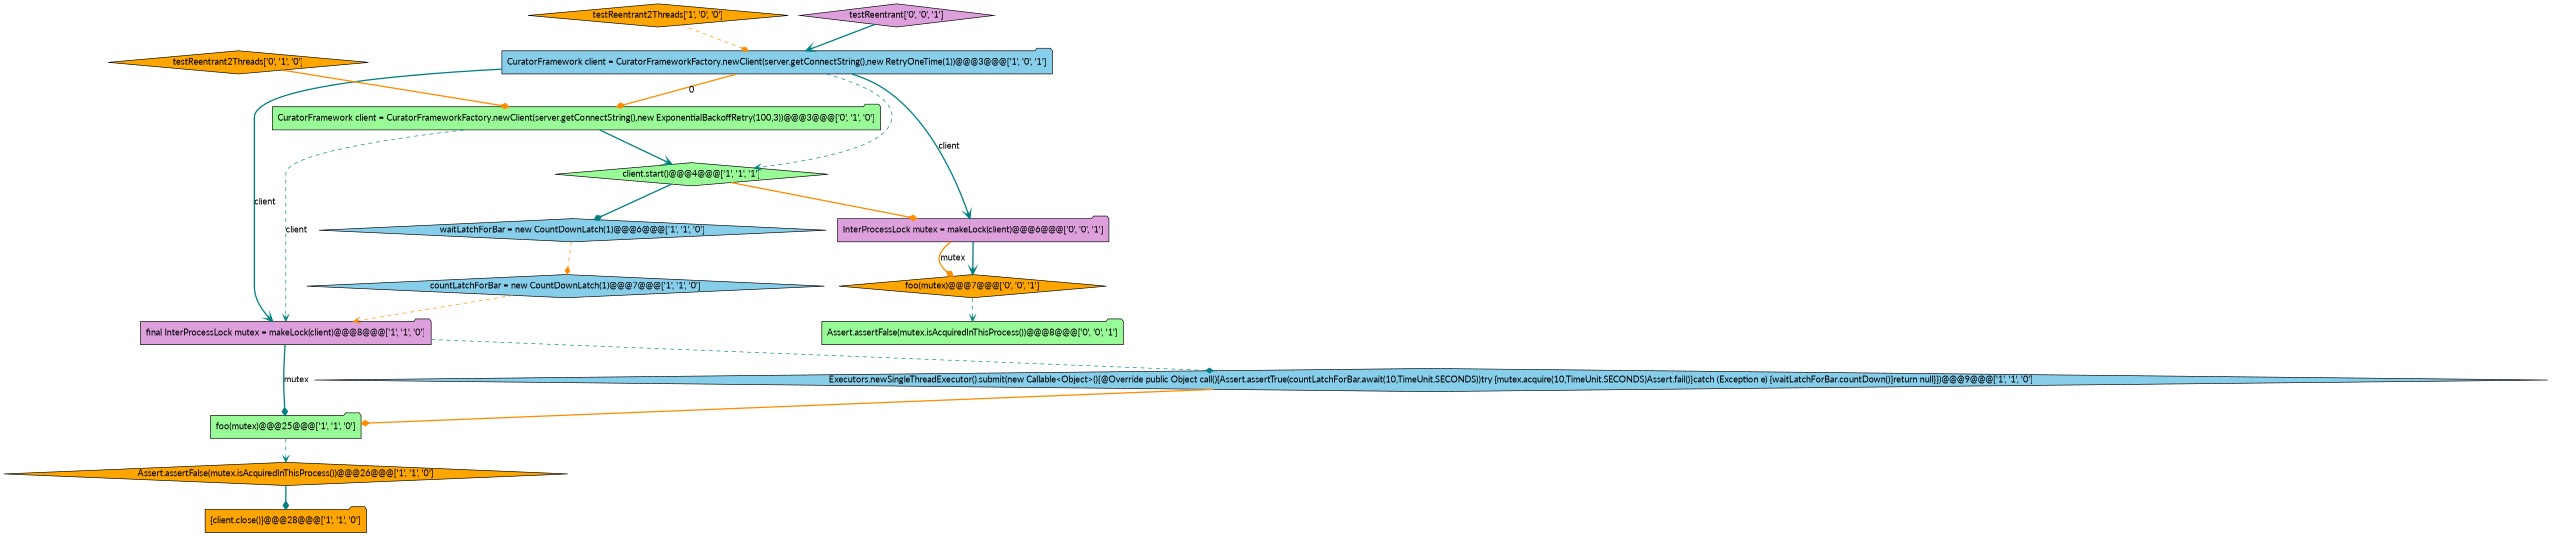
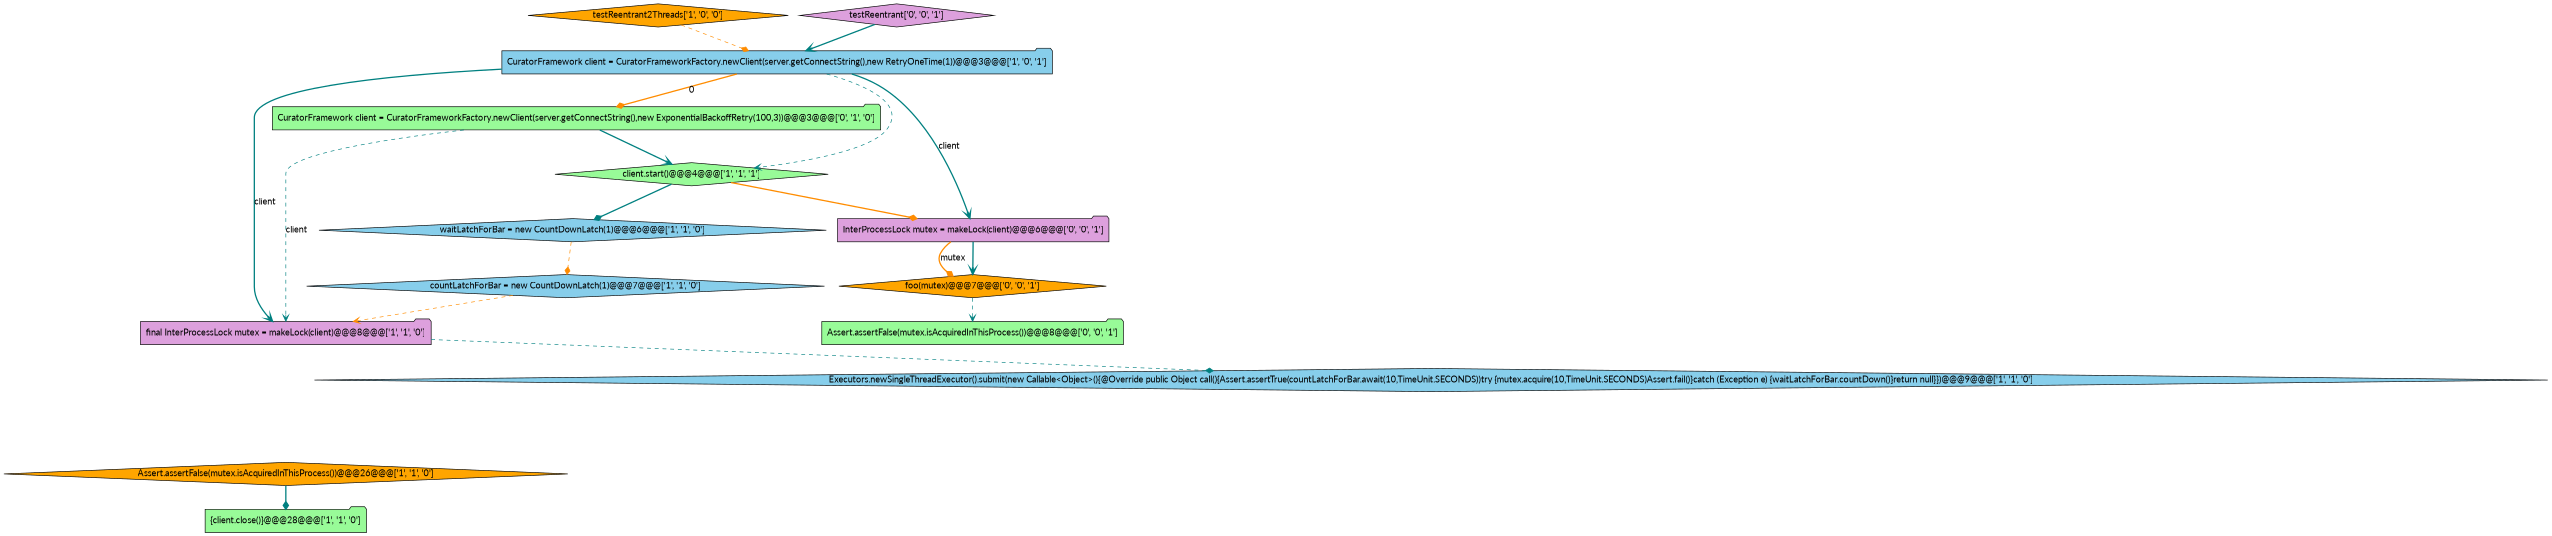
  digraph {
    fontname=Lato
    node [fillcolor=palegreen fontname=Lato shape=diamond style=filled]
    edge [arrowhead=diamond color=teal fontname=Lato style=bold]
-   n1 [fillcolor=orange label="{client.close()}@@@28@@@['1', '1', '0']" shape=folder]
+   n1 [label="{client.close()}@@@28@@@['1', '1', '0']" shape=folder]
    n2 [label="client.start()@@@4@@@['1', '1', '1']"]
    n3 [fillcolor=skyblue label="waitLatchForBar = new CountDownLatch(1)@@@6@@@['1', '1', '0']"]
    n4 [fillcolor=plum label="InterProcessLock mutex = makeLock(client)@@@6@@@['0', '0', '1']" shape=folder]
    n5 [fillcolor=skyblue label="countLatchForBar = new CountDownLatch(1)@@@7@@@['1', '1', '0']"]
    n6 [fillcolor=orange label="foo(mutex)@@@7@@@['0', '0', '1']"]
    n7 [fillcolor=plum label="final InterProcessLock mutex = makeLock(client)@@@8@@@['1', '1', '0']" shape=folder]
    n8 [label="Assert.assertFalse(mutex.isAcquiredInThisProcess())@@@8@@@['0', '0', '1']" shape=folder]
-   n9 [label="foo(mutex)@@@25@@@['1', '1', '0']" shape=folder]
    n10 [fillcolor=skyblue label="Executors.newSingleThreadExecutor().submit(new Callable<Object>(){@Override public Object call(){Assert.assertTrue(countLatchForBar.await(10,TimeUnit.SECONDS))try {mutex.acquire(10,TimeUnit.SECONDS)Assert.fail()}catch (Exception e) {waitLatchForBar.countDown()}return null}})@@@9@@@['1', '1', '0']"]
    n11 [fillcolor=orange label="Assert.assertFalse(mutex.isAcquiredInThisProcess())@@@26@@@['1', '1', '0']"]
    n12 [label="CuratorFramework client = CuratorFrameworkFactory.newClient(server.getConnectString(),new ExponentialBackoffRetry(100,3))@@@3@@@['0', '1', '0']" shape=folder]
    n13 [fillcolor=orange label="testReentrant2Threads['1', '0', '0']"]
    n14 [fillcolor=skyblue label="CuratorFramework client = CuratorFrameworkFactory.newClient(server.getConnectString(),new RetryOneTime(1))@@@3@@@['1', '0', '1']" shape=folder]
-   n15 [fillcolor=orange label="testReentrant2Threads['0', '1', '0']"]
    n16 [fillcolor=plum label="testReentrant['0', '0', '1']"]
    n2 -> n3
    n2 -> n4 [color=darkorange]
    n3 -> n5 [color=darkorange style=dashed]
    n4 -> n6 [color=darkorange label=mutex]
    n4 -> n6 [arrowhead=vee]
    n5 -> n7 [arrowhead=vee color=darkorange style=dashed]
    n6 -> n8 [arrowhead=vee style=dashed]
-   n7 -> n9 [label=mutex]
    n7 -> n10 [style=dashed]
-   n9 -> n11 [arrowhead=vee style=dashed]
-   n10 -> n9 [color=darkorange]
    n11 -> n1
    n12 -> n2 [arrowhead=vee]
    n12 -> n7 [arrowhead=vee label=client style=dashed]
    n13 -> n14 [color=darkorange style=dashed]
    n14 -> n2 [arrowhead=vee style=dashed]
    n14 -> n4 [arrowhead=vee label=client]
    n14 -> n7 [arrowhead=vee label=client]
    n14 -> n12 [color=darkorange label=0]
-   n15 -> n12 [color=darkorange]
    n16 -> n14 [arrowhead=vee]
  }
